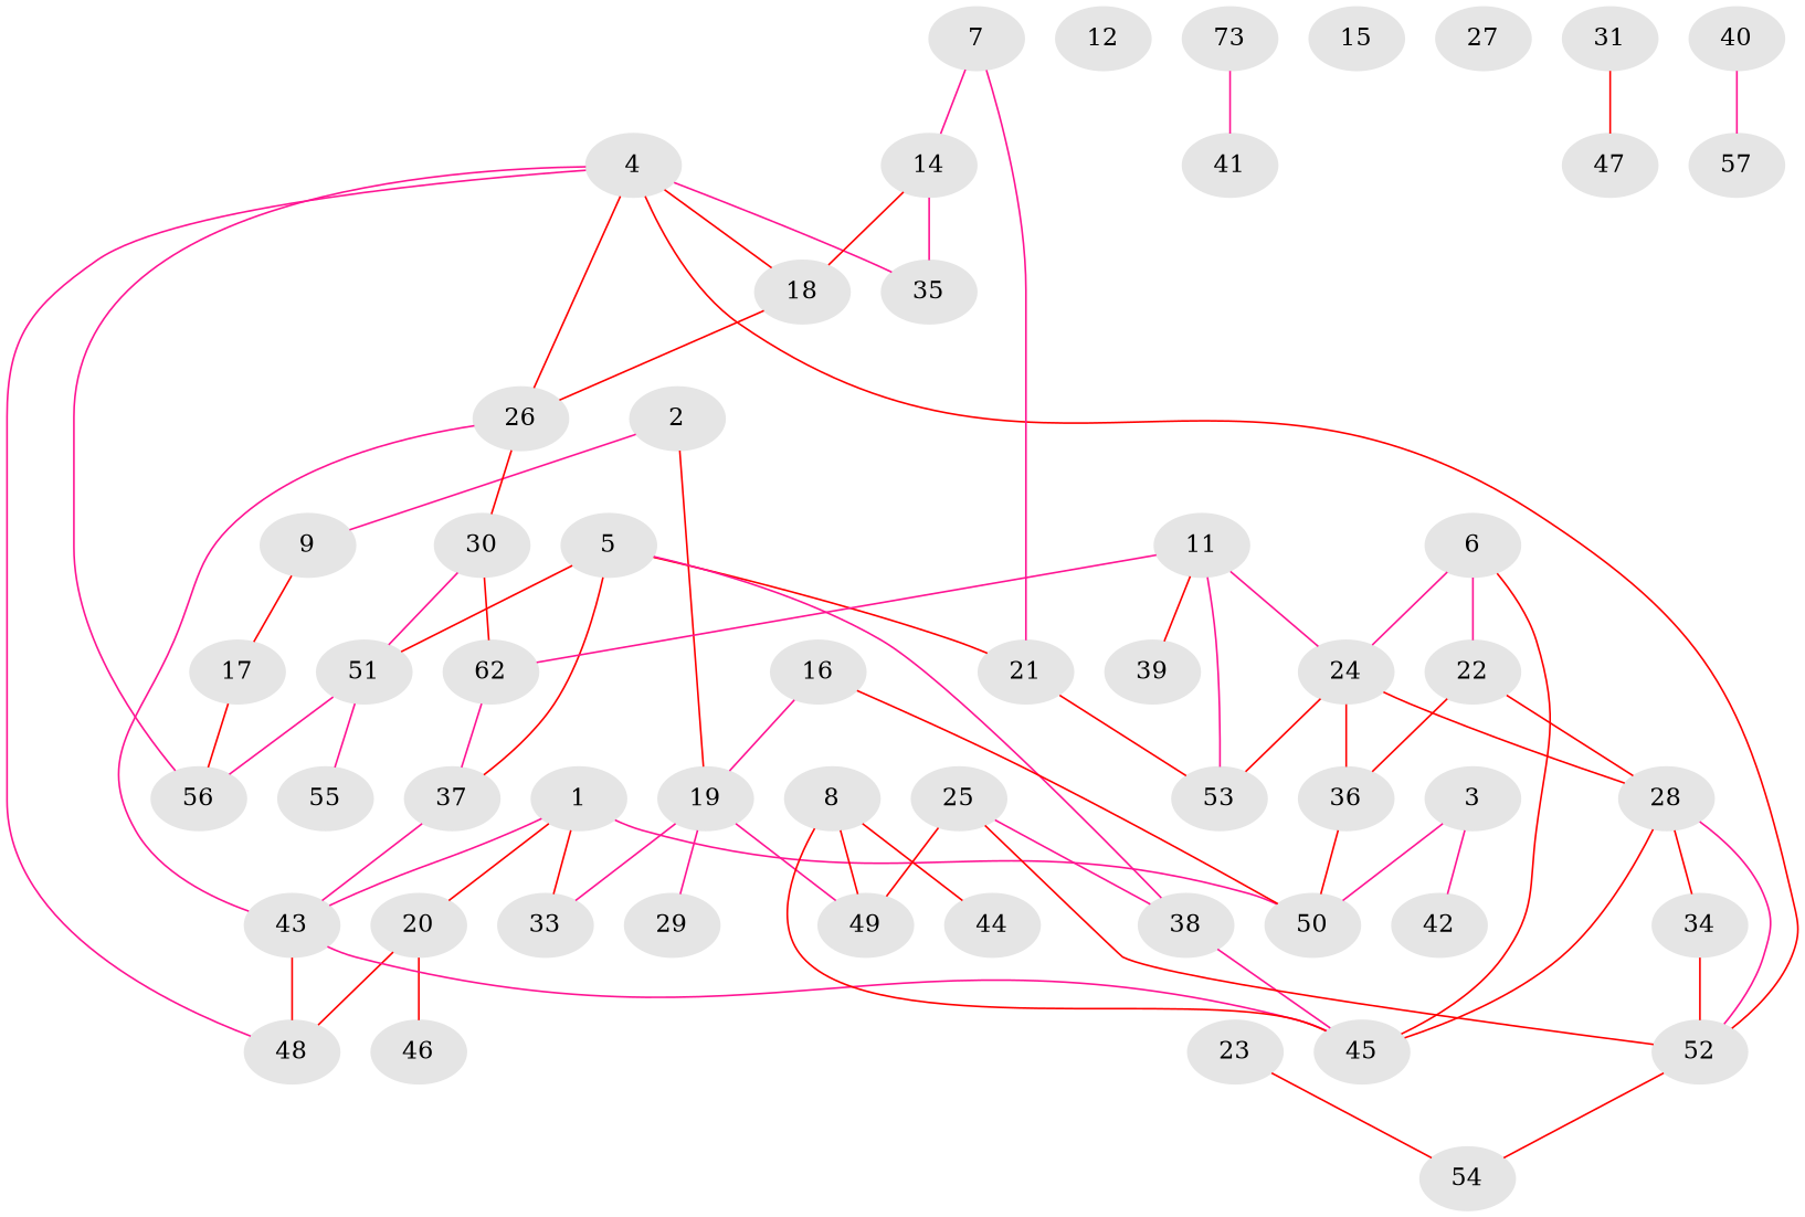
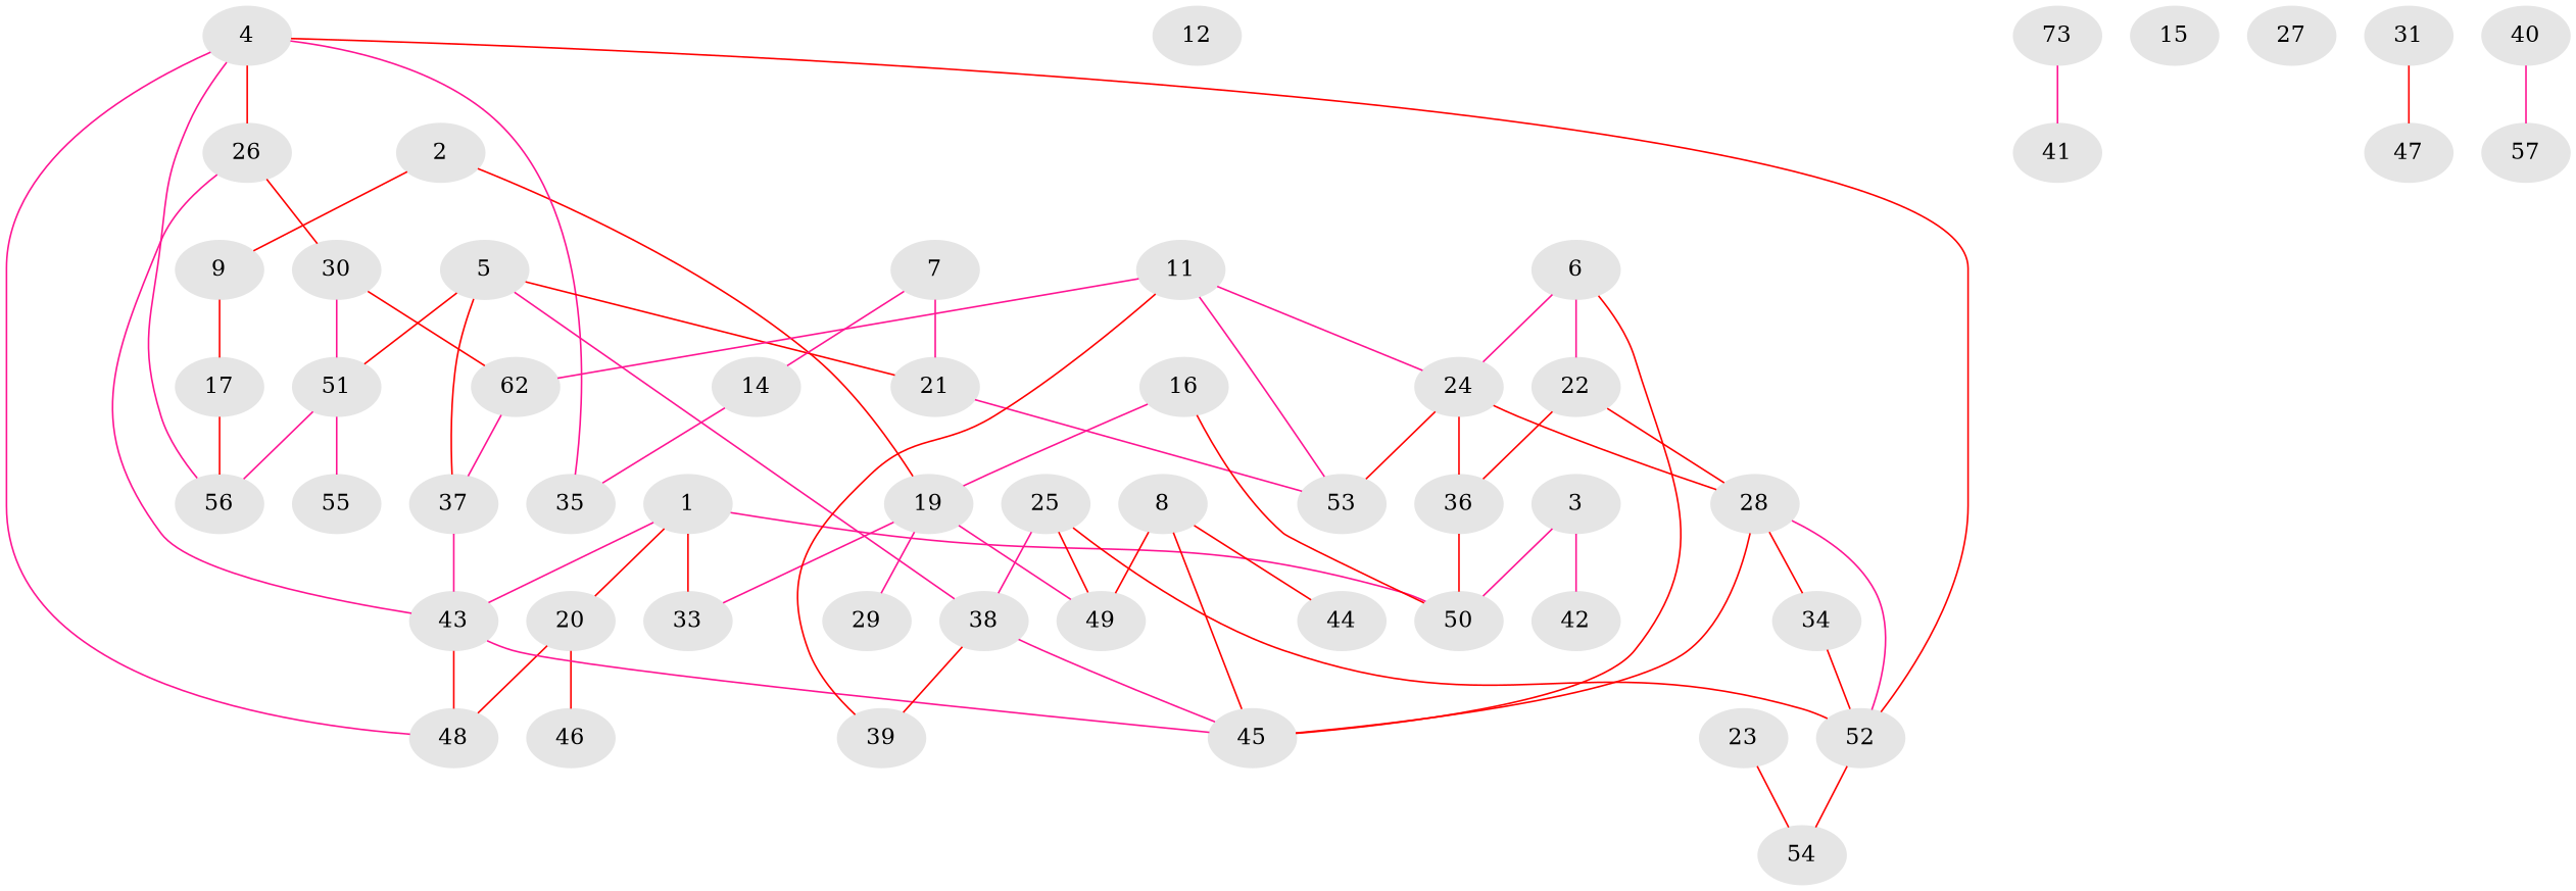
  graph {
    node [color=gray90 style=filled]
    edge [color=red]
    1
    20
    33
    43
    50
    48
    46
    45
    2
    9
    19
    17
    49
    29
    3
    42
    4
-   18
    26
    35
    52
    56
    30
    54
    5
    21
    37
    38
    51
    53
    39
    55
    6
    22
    24
    28
    36
    7
    14
    8
    44
    11
    n43 [label=62]
    12
    n45 [label=73]
    41
    15
    16
    34
    23
    25
    27
    31
    47
    40
    57
    1 -- 20
    1 -- 33
    1 -- 43 [color=deeppink]
    1 -- 50 [color=deeppink]
    20 -- 48
    20 -- 46
    43 -- 48
    43 -- 45 [color=deeppink]
-   2 -- 9 [color=deeppink]
+   2 -- 9
    2 -- 19
    9 -- 17
    19 -- 33 [color=deeppink]
    19 -- 49 [color=deeppink]
    19 -- 29 [color=deeppink]
    17 -- 56
    3 -- 50 [color=deeppink]
    3 -- 42 [color=deeppink]
    4 -- 48 [color=deeppink]
-   4 -- 18
    4 -- 26
    4 -- 35 [color=deeppink]
    4 -- 52
    4 -- 56 [color=deeppink]
-   18 -- 26
    26 -- 43 [color=deeppink]
    26 -- 30
    52 -- 54
    30 -- 51 [color=deeppink]
    30 -- n43
    5 -- 21
    5 -- 37
    5 -- 38 [color=deeppink]
    5 -- 51
-   21 -- 53
+   21 -- 53 [color=deeppink]
    37 -- 43 [color=deeppink]
    38 -- 45 [color=deeppink]
+   38 -- 39
    51 -- 56 [color=deeppink]
    51 -- 55 [color=deeppink]
    6 -- 45
    6 -- 22 [color=deeppink]
    6 -- 24 [color=deeppink]
    22 -- 28
    22 -- 36
    24 -- 53
    24 -- 28
    24 -- 36
    28 -- 45
    28 -- 52 [color=deeppink]
    28 -- 34
    36 -- 50
    7 -- 21 [color=deeppink]
    7 -- 14 [color=deeppink]
-   14 -- 18
    14 -- 35 [color=deeppink]
    8 -- 45
    8 -- 49
    8 -- 44
    11 -- 53 [color=deeppink]
    11 -- 39
    11 -- 24 [color=deeppink]
    11 -- n43 [color=deeppink]
    n43 -- 37 [color=deeppink]
    n45 -- 41 [color=deeppink]
    16 -- 50
    16 -- 19 [color=deeppink]
    34 -- 52
    23 -- 54
    25 -- 49
    25 -- 52
    25 -- 38 [color=deeppink]
    31 -- 47
    40 -- 57 [color=deeppink]
  }
